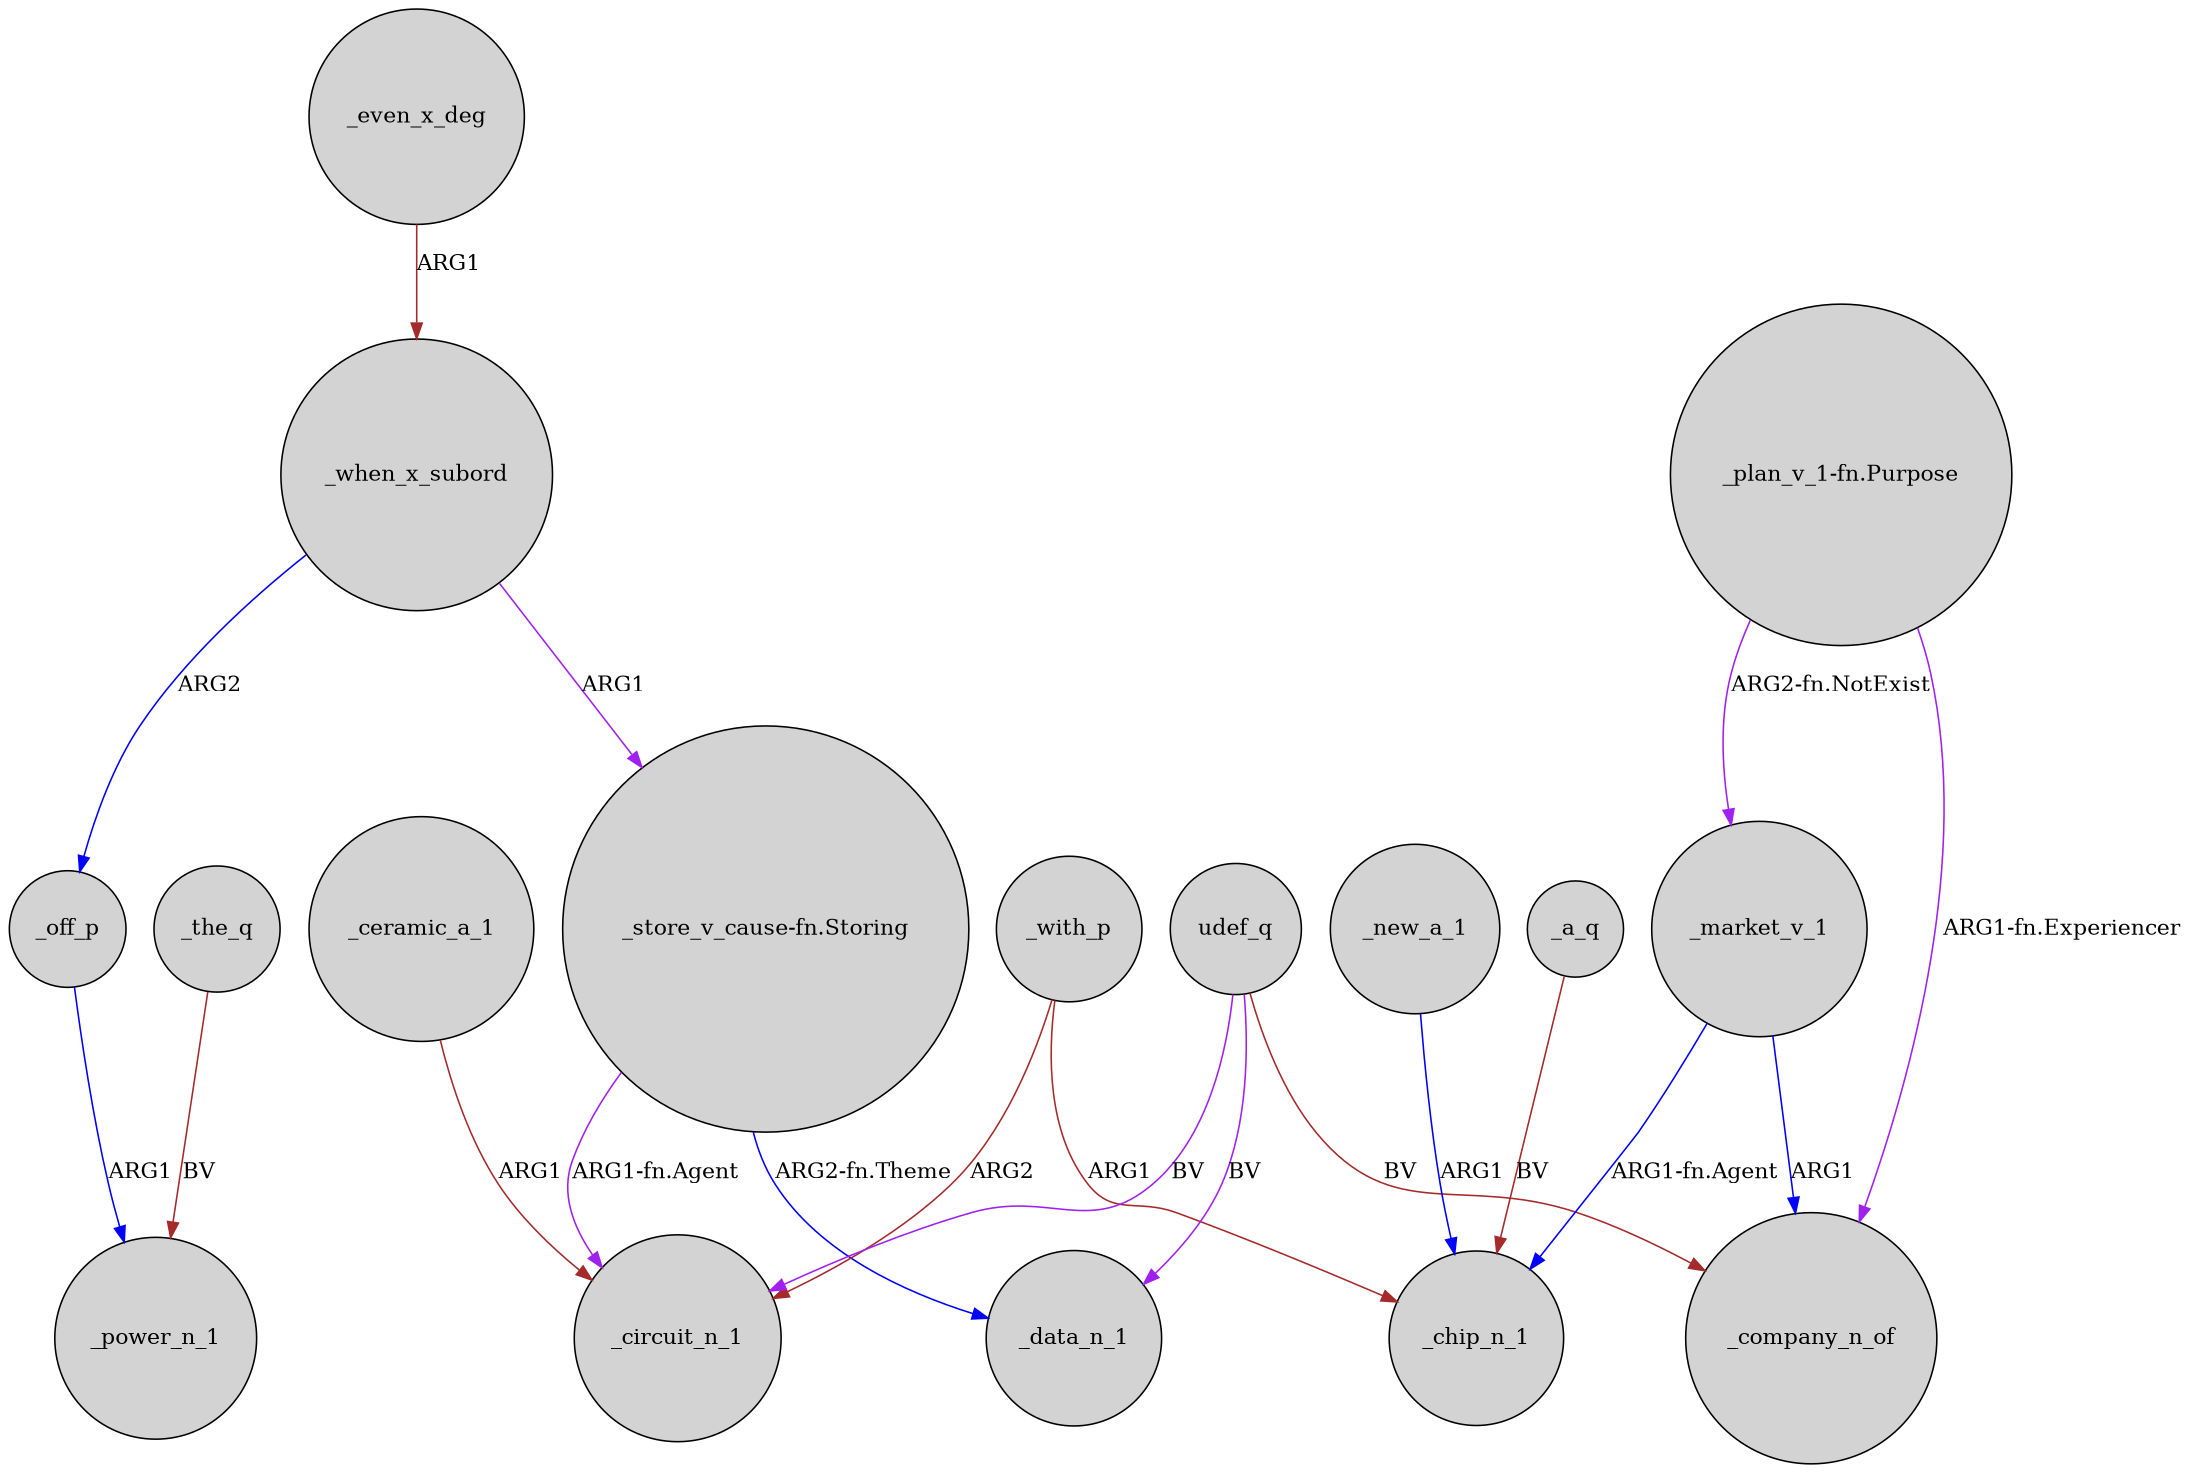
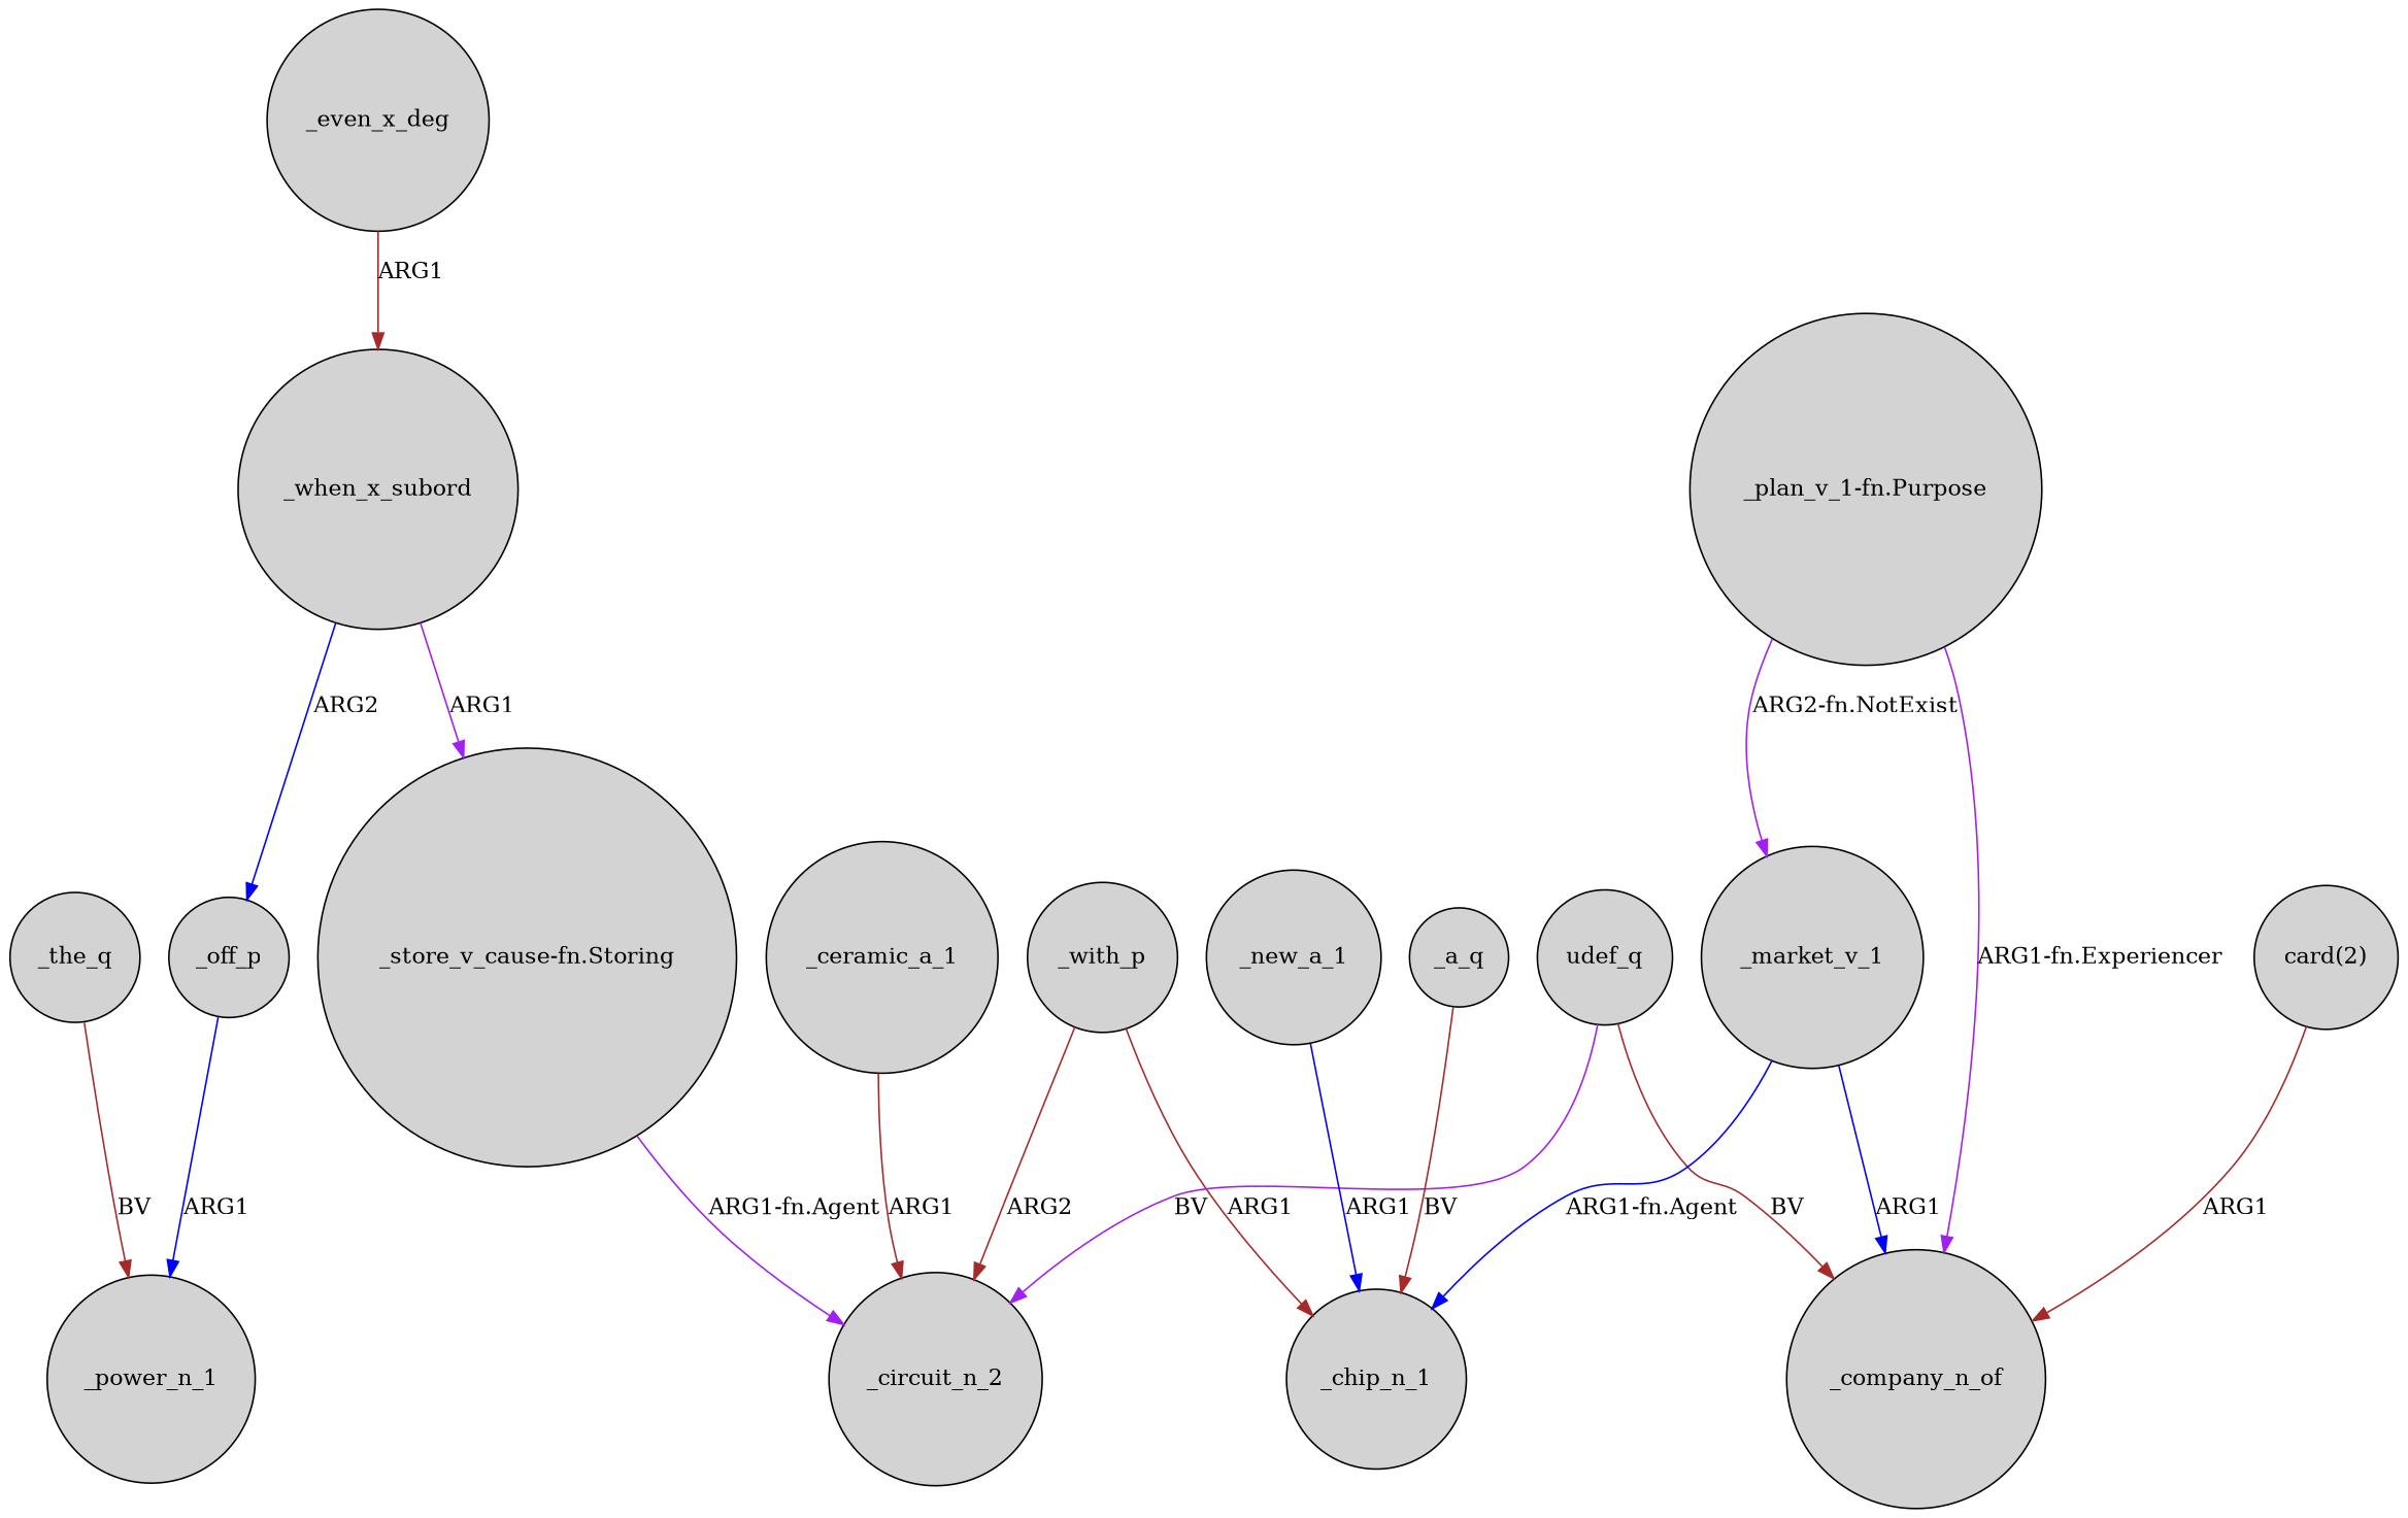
  digraph {
    node [shape=circle style=filled]
    edge [color=brown]
    _the_q
    _power_n_1
    _even_x_deg
    _when_x_subord
    "_store_v_cause-fn.Storing"
    _off_p
-   _circuit_n_1
-   _data_n_1
+   _circuit_n_1 [label=_circuit_n_2]
    _ceramic_a_1
    _with_p
    _chip_n_1
    udef_q
    _company_n_of
    _new_a_1
    _a_q
    _market_v_1
    "_plan_v_1-fn.Purpose"
+   "card(2)"
    _the_q -> _power_n_1 [label=BV]
    _even_x_deg -> _when_x_subord [label=ARG1]
    _when_x_subord -> "_store_v_cause-fn.Storing" [color=purple label=ARG1]
    _when_x_subord -> _off_p [color=blue label=ARG2]
    "_store_v_cause-fn.Storing" -> _circuit_n_1 [color=purple label="ARG1-fn.Agent"]
-   "_store_v_cause-fn.Storing" -> _data_n_1 [color=blue label="ARG2-fn.Theme"]
    _off_p -> _power_n_1 [color=blue label=ARG1]
    _ceramic_a_1 -> _circuit_n_1 [label=ARG1]
    _with_p -> _circuit_n_1 [label=ARG2]
    _with_p -> _chip_n_1 [label=ARG1]
    udef_q -> _circuit_n_1 [color=purple label=BV]
-   udef_q -> _data_n_1 [color=purple label=BV]
    udef_q -> _company_n_of [label=BV]
    _new_a_1 -> _chip_n_1 [color=blue label=ARG1]
    _a_q -> _chip_n_1 [label=BV]
    _market_v_1 -> _chip_n_1 [color=blue label="ARG1-fn.Agent"]
    _market_v_1 -> _company_n_of [color=blue label=ARG1]
    "_plan_v_1-fn.Purpose" -> _company_n_of [color=purple label="ARG1-fn.Experiencer"]
    "_plan_v_1-fn.Purpose" -> _market_v_1 [color=purple label="ARG2-fn.NotExist"]
+   "card(2)" -> _company_n_of [label=ARG1]
  }
